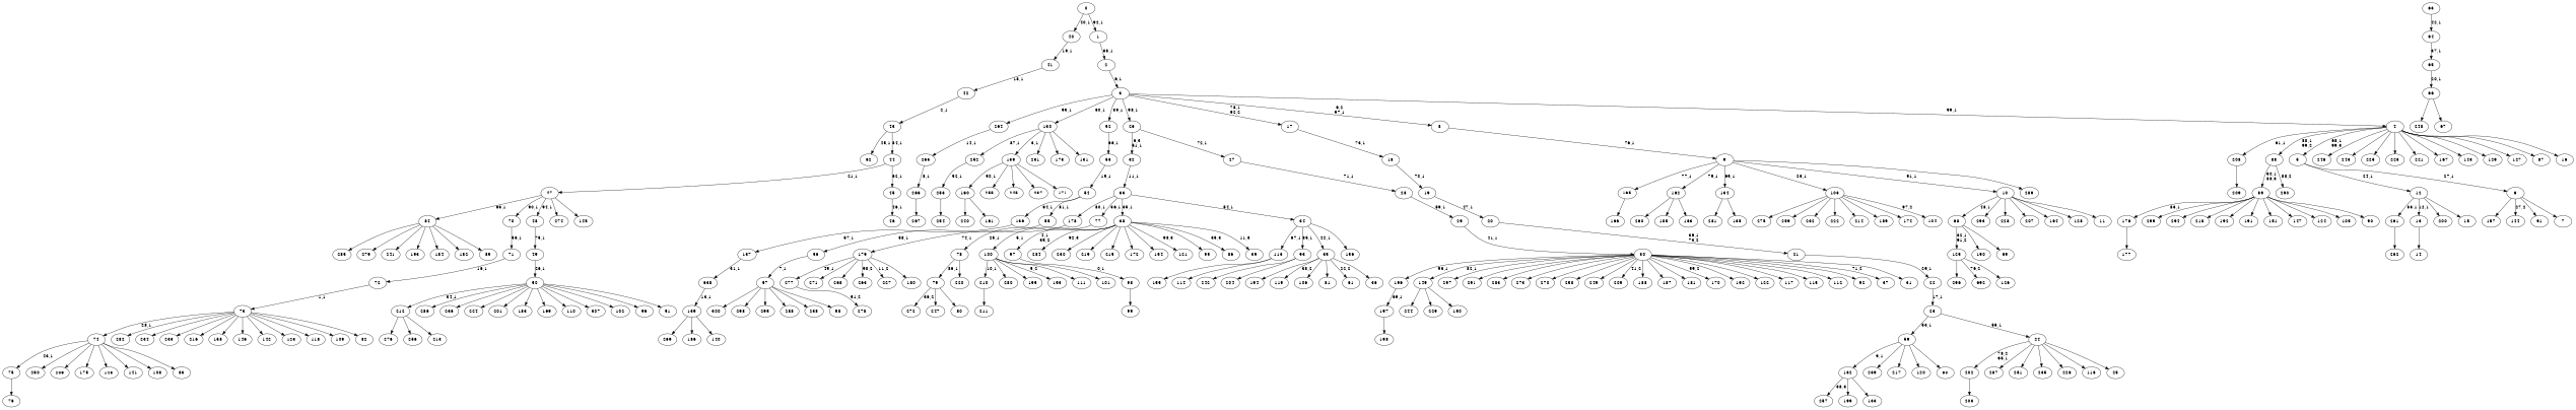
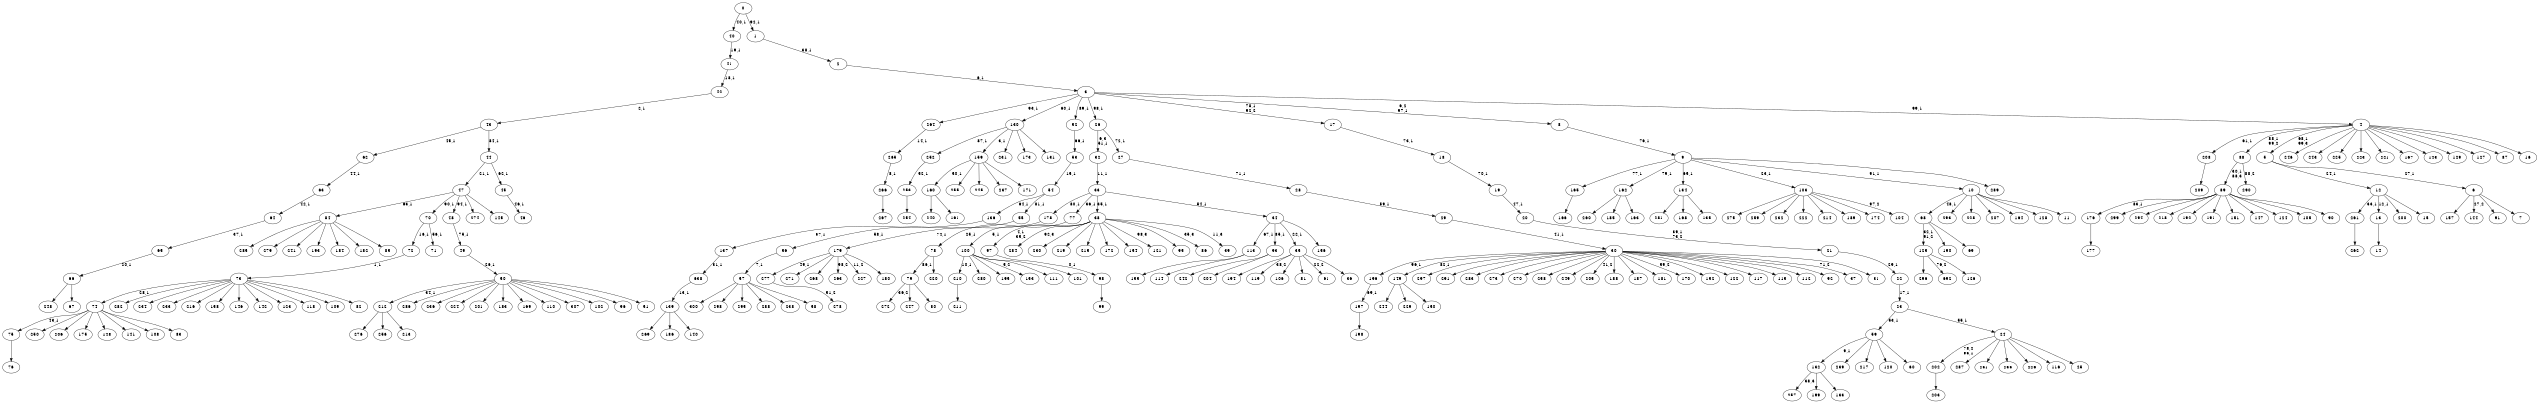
  digraph {
    277
    278
    266
    267
    265
    264
    261
    262
    253
    254
    252
    212
    276
    256
    213
    210
    211
    208
    209
    202
    203
    197
    198
    196
    179
    271
    268
    263
    227
    180
    178
    176
    177
    165
    166
    162
    260
    185
    163
    160
    240
    161
    159
    255
    245
    237
    171
    149
    244
    229
    150
    139
    269
    186
    140
    n56 [label=638]
    137
    136
    134
    281
+   168
    135
    132
    257
    199
    133
    130
    231
    173
    131
    125
    296
    n73 [label=692]
    126
    113
    155
    114
    103
    275
    259
    232
    222
    214
    189
    174
    104
    100
    280
    195
    153
    111
    101
    98
    99
    97
    93
    242
    204
    89
    299
    294
    218
    192
    191
    151
    147
    124
    105
    90
    88
    290
    84
    285
    279
    241
    193
    184
    182
    85
    79
    272
    247
    80
    78
    220
    77
    75
    76
    74
    250
    206
    175
    148
    141
    108
    83
    73
    282
    234
    233
    216
    158
    146
    142
    123
    118
    109
    82
    72
    71
    70
    68
    190
    69
    66
    248
    67
    65
    64
    63
    62
    59
    239
    217
    120
    60
    57
    300
    298
    295
    288
    238
    58
    56
    55
    54
    53
    52
    50
    286
    236
    224
    201
    183
    169
    110
    n187 [label=307]
    102
    96
    51
    49
    48
    47
    274
    145
    45
    46
    44
    43
    42
    41
    40
    38
    284
    230
    219
    215
    172
    154
    121
    95
    86
    39
    35
    194
    119
    106
    81
    61
    36
    34
    156
    33
    32
    30
    297
    291
    283
    273
    270
    258
    249
    205
    188
    187
    181
    170
    152
    122
    117
    115
    112
    92
    37
    31
    29
    28
    27
    26
    24
    287
    251
    235
    226
    116
    25
    23
    22
    21
    20
    19
    18
    17
    13
    14
    12
    200
    15
    10
    293
    228
    207
    164
    128
    11
    9
    289
    8
    6
    157
    144
    91
    7
    5
    4
    246
    243
    225
    223
    221
    167
    143
    129
    127
    87
    16
    3
    2
    1
    0
    277 -> 278 [label="51,2"]
    266 -> 267
    265 -> 266 [label="8,1"]
    264 -> 265 [label="14,1"]
    261 -> 262
    253 -> 254
    252 -> 253 [label="52,1"]
    212 -> 276
    212 -> 256
    212 -> 213
    210 -> 211
    208 -> 209
    202 -> 203
    197 -> 198
    196 -> 197 [label="69,1"]
    179 -> 277 [label="49,1"]
    179 -> 271
    179 -> 268
    179 -> 263 [label="98,2"]
    179 -> 227 [label="11,2"]
    179 -> 180
    178 -> 179 [label="74,1"]
    176 -> 177
    165 -> 166
    162 -> 260
    162 -> 185
    162 -> 163
    160 -> 240
    160 -> 161
    159 -> 160 [label="50,1"]
    159 -> 255
    159 -> 245
    159 -> 237
    159 -> 171
    149 -> 244
    149 -> 229
    149 -> 150
    139 -> 269
    139 -> 186
    139 -> 140
    n56 -> 139 [label="13,1"]
    137 -> n56 [label="31,1"]
    136 -> 137 [label="57,1"]
    134 -> 281
+   134 -> 168
    134 -> 135
    132 -> 257 [label="38,3"]
    132 -> 199
    132 -> 133
    130 -> 252 [label="87,1"]
    130 -> 159 [label="3,1"]
    130 -> 231
    130 -> 173
    130 -> 131
    125 -> 296
    125 -> n73 [label="76,2"]
    125 -> 126
    113 -> 155
    113 -> 114
    103 -> 275
    103 -> 259
    103 -> 232
    103 -> 222
    103 -> 214
    103 -> 189
    103 -> 174
    103 -> 104 [label="97,2"]
    100 -> 210 [label="10,1"]
    100 -> 280
    100 -> 195
    100 -> 153 [label="5,2"]
    100 -> 111
    100 -> 101
    98 -> 99
    97 -> 98 [label="0,1"]
    93 -> 242
    93 -> 204
    89 -> 176 [label="83,1"]
    89 -> 299
    89 -> 294
    89 -> 218
    89 -> 192
    89 -> 191
    89 -> 151
    89 -> 147
    89 -> 124
    89 -> 105
    89 -> 90
    88 -> 89 [label="30,1\n88,3"]
    88 -> 290 [label="88,2"]
    84 -> 285
    84 -> 279
    84 -> 241
    84 -> 193
    84 -> 184
    84 -> 182
    84 -> 85
    79 -> 272 [label="36,2"]
    79 -> 247
    79 -> 80
    78 -> 79 [label="86,1"]
    78 -> 220
    77 -> 78 [label="25,1"]
    75 -> 76
    74 -> 75 [label="43,1"]
    74 -> 250
    74 -> 206
    74 -> 175
    74 -> 148
    74 -> 141
    74 -> 108
    74 -> 83
    73 -> 74 [label="28,1"]
    73 -> 282
    73 -> 234
    73 -> 233
    73 -> 216
    73 -> 158
    73 -> 146
    73 -> 142
    73 -> 123
    73 -> 118
    73 -> 109
    73 -> 82
    72 -> 73 [label="1,1"]
-   71 -> 72 [label="16,1"]
+   70 -> 72 [label="16,1"]
    70 -> 71 [label="56,1"]
    68 -> 125 [label="32,1\n91,2"]
    68 -> 190
    68 -> 69
    66 -> 248
    66 -> 67
    65 -> 66 [label="20,1"]
    64 -> 65 [label="37,1"]
    63 -> 64 [label="42,1"]
+   62 -> 63 [label="44,1"]
    59 -> 132 [label="9,1"]
    59 -> 239
    59 -> 217
    59 -> 120
    59 -> 60
    57 -> 300
    57 -> 298
    57 -> 295
    57 -> 288
    57 -> 238
    57 -> 58
    56 -> 57 [label="7,1"]
    55 -> 56 [label="58,1"]
    54 -> 136 [label="64,1"]
    54 -> 55 [label="81,1"]
    53 -> 54 [label="15,1"]
    52 -> 53 [label="66,1"]
    50 -> 212 [label="34,1"]
    50 -> 286
    50 -> 236
    50 -> 224
    50 -> 201
    50 -> 183
    50 -> 169
    50 -> 110
    50 -> n187
    50 -> 102
    50 -> 96
    50 -> 51
    49 -> 50 [label="26,1"]
    48 -> 49 [label="75,1"]
    47 -> 84 [label="63,1"]
    47 -> 70 [label="90,1"]
    47 -> 48 [label="94,1"]
    47 -> 274
    47 -> 145
    45 -> 46 [label="46,1"]
    44 -> 47 [label="21,1"]
    44 -> 45 [label="62,1"]
    43 -> 62 [label="45,1"]
    43 -> 44 [label="84,1"]
    42 -> 43 [label="2,1"]
    41 -> 42 [label="18,1"]
    40 -> 41 [label="19,1"]
    38 -> 100 [label="5,1"]
    38 -> 97 [label="4,1\n35,2"]
    38 -> 284 [label="92,3"]
    38 -> 230
    38 -> 219
    38 -> 215
    38 -> 172
    38 -> 154
    38 -> 121 [label="98,3"]
    38 -> 95
    38 -> 86 [label="35,3"]
    38 -> 39 [label="11,3"]
    35 -> 194
    35 -> 119 [label="38,2"]
    35 -> 106
    35 -> 81
    35 -> 61 [label="22,2"]
    35 -> 36
    34 -> 113 [label="67,1"]
    34 -> 93 [label="85,1"]
    34 -> 35 [label="22,1"]
    34 -> 156
    33 -> 178 [label="80,1"]
    33 -> 77 [label="36,1"]
    33 -> 38 [label="35,1"]
    33 -> 34 [label="54,1"]
    32 -> 33 [label="11,1"]
    30 -> 196 [label="96,1"]
    30 -> 149 [label="82,1"]
    30 -> 297
    30 -> 291
    30 -> 283
    30 -> 273
    30 -> 270
    30 -> 258
    30 -> 249
    30 -> 205 [label="41,2"]
    30 -> 188
    30 -> 187
    30 -> 181
    30 -> 170 [label="59,2"]
    30 -> 152
    30 -> 122
    30 -> 117
    30 -> 115
    30 -> 112
    30 -> 92
    30 -> 37 [label="71,2"]
    30 -> 31
    29 -> 30 [label="41,1"]
    28 -> 29 [label="59,1"]
    27 -> 28 [label="71,1"]
    26 -> 32 [label="6,3\n51,1"]
    26 -> 27 [label="72,1"]
    24 -> 202 [label="78,2\n95,1"]
    24 -> 287
    24 -> 251
    24 -> 235
    24 -> 226
    24 -> 116
    24 -> 25
    23 -> 59 [label="53,1"]
    23 -> 24 [label="55,1"]
    22 -> 23 [label="17,1"]
    21 -> 22 [label="29,1"]
    20 -> 21 [label="39,1\n73,2"]
    19 -> 20 [label="47,1"]
    18 -> 19 [label="70,1"]
    17 -> 18 [label="73,1"]
    13 -> 14
    12 -> 261 [label="33,1"]
    12 -> 13 [label="12,1"]
    12 -> 200
    12 -> 15
    10 -> 68 [label="48,1"]
    10 -> 293
    10 -> 228
    10 -> 207
    10 -> 164
    10 -> 128
    10 -> 11
    9 -> 165 [label="77,1"]
    9 -> 162 [label="79,1"]
    9 -> 134 [label="65,1"]
    9 -> 103 [label="23,1"]
    9 -> 10 [label="91,1"]
    9 -> 289
    8 -> 9 [label="76,1"]
    6 -> 157
    6 -> 144 [label="27,2"]
    6 -> 91
    6 -> 7
    5 -> 12 [label="24,1"]
    5 -> 6 [label="27,1"]
    4 -> 208 [label="61,1"]
    4 -> 88 [label="88,1\n99,2"]
    4 -> 5 [label="68,1\n99,3"]
    4 -> 246
    4 -> 243
    4 -> 225
    4 -> 223
    4 -> 221
    4 -> 167
    4 -> 143
    4 -> 129
    4 -> 127
    4 -> 87
    4 -> 16
    3 -> 264 [label="93,1"]
    3 -> 130 [label="60,1"]
    3 -> 52 [label="89,1"]
    3 -> 26 [label="98,1"]
    3 -> 17 [label="78,1\n92,2"]
    3 -> 8 [label="6,2\n97,1"]
    3 -> 4 [label="99,1"]
    2 -> 3 [label="6,1"]
    1 -> 2 [label="38,1"]
    0 -> 40 [label="40,1"]
    0 -> 1 [label="92,1"]
  }
